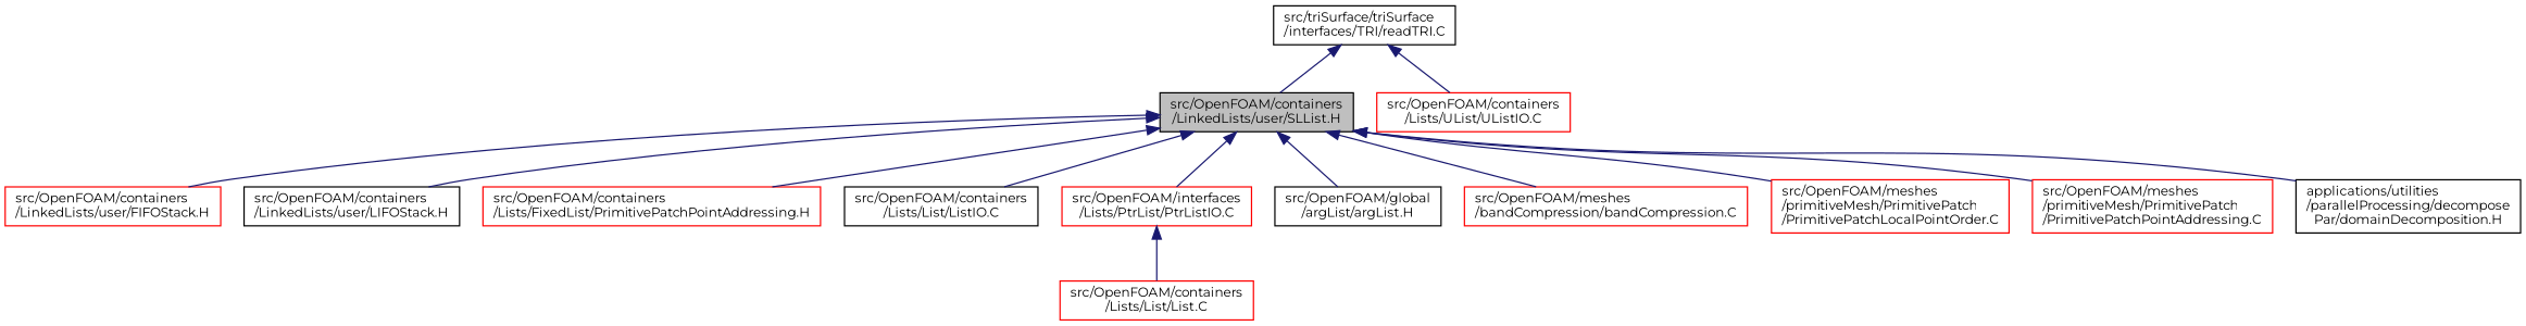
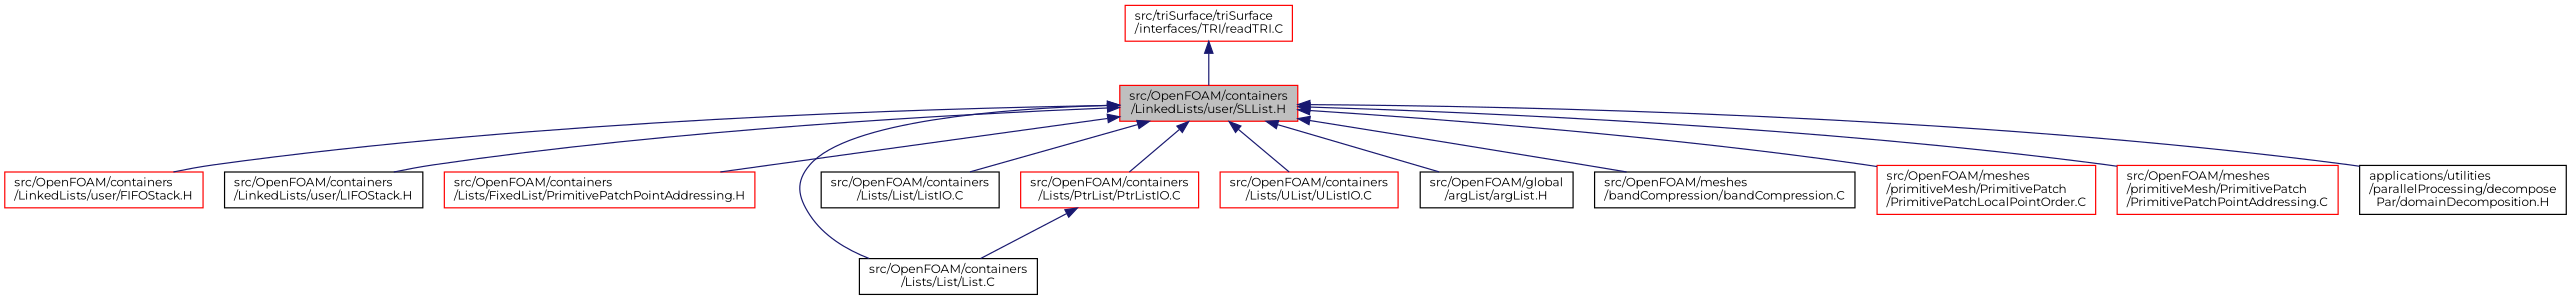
  digraph {
    fontname=Montserrat
    node [color=black fontname=Montserrat fontsize=10 shape=record]
    edge [color=midnightblue dir=back fontname=Montserrat fontsize=10 labelfontname=Helvetica labelfontsize=10 style=solid]
-   n1 [fillcolor=grey75 fontcolor=black height=0.2 label="src/OpenFOAM/containers\l/LinkedLists/user/SLList.H" style=filled width=0.4]
+   n1 [color=red fillcolor=grey75 fontcolor=black height=0.2 label="src/OpenFOAM/containers\l/LinkedLists/user/SLList.H" style=filled width=0.4]
    n2 [color=red height=0.2 label="src/OpenFOAM/containers\l/LinkedLists/user/FIFOStack.H" width=0.4]
    n3 [height=0.2 label="src/OpenFOAM/containers\l/LinkedLists/user/LIFOStack.H" width=0.4]
    n4 [color=red height=0.2 label="src/OpenFOAM/containers\l/Lists/FixedList/PrimitivePatchPointAddressing.H" width=0.4]
-   n5 [color=red height=0.2 label="src/OpenFOAM/containers\l/Lists/List/List.C" width=0.4]
+   n5 [height=0.2 label="src/OpenFOAM/containers\l/Lists/List/List.C" width=0.4]
    n6 [height=0.2 label="src/OpenFOAM/containers\l/Lists/List/ListIO.C" width=0.4]
-   n7 [color=red height=0.2 label="src/OpenFOAM/interfaces\l/Lists/PtrList/PtrListIO.C" width=0.4]
+   n7 [color=red height=0.2 label="src/OpenFOAM/containers\l/Lists/PtrList/PtrListIO.C" width=0.4]
    n8 [color=red height=0.2 label="src/OpenFOAM/containers\l/Lists/UList/UListIO.C" width=0.4]
    n9 [height=0.2 label="src/OpenFOAM/global\l/argList/argList.H" width=0.4]
-   n10 [color=red height=0.2 label="src/OpenFOAM/meshes\l/bandCompression/bandCompression.C" width=0.4]
+   n10 [height=0.2 label="src/OpenFOAM/meshes\l/bandCompression/bandCompression.C" width=0.4]
    n11 [color=red height=0.2 label="src/OpenFOAM/meshes\l/primitiveMesh/PrimitivePatch\l/PrimitivePatchLocalPointOrder.C" width=0.4]
    n12 [color=red height=0.2 label="src/OpenFOAM/meshes\l/primitiveMesh/PrimitivePatch\l/PrimitivePatchPointAddressing.C" width=0.4]
    n13 [height=0.2 label="applications/utilities\l/parallelProcessing/decompose\lPar/domainDecomposition.H" width=0.4]
-   n14 [height=0.2 label="src/triSurface/triSurface\l/interfaces/TRI/readTRI.C" width=0.4]
+   n14 [color=red height=0.2 label="src/triSurface/triSurface\l/interfaces/TRI/readTRI.C" width=0.4]
    n1 -> n2
    n1 -> n3
    n1 -> n4
+   n1 -> n5
    n1 -> n6
    n1 -> n7
-   n14 -> n8
+   n1 -> n8
    n1 -> n9
    n1 -> n10
    n1 -> n11
    n1 -> n12
    n1 -> n13
    n7 -> n5
    n14 -> n1
  }
